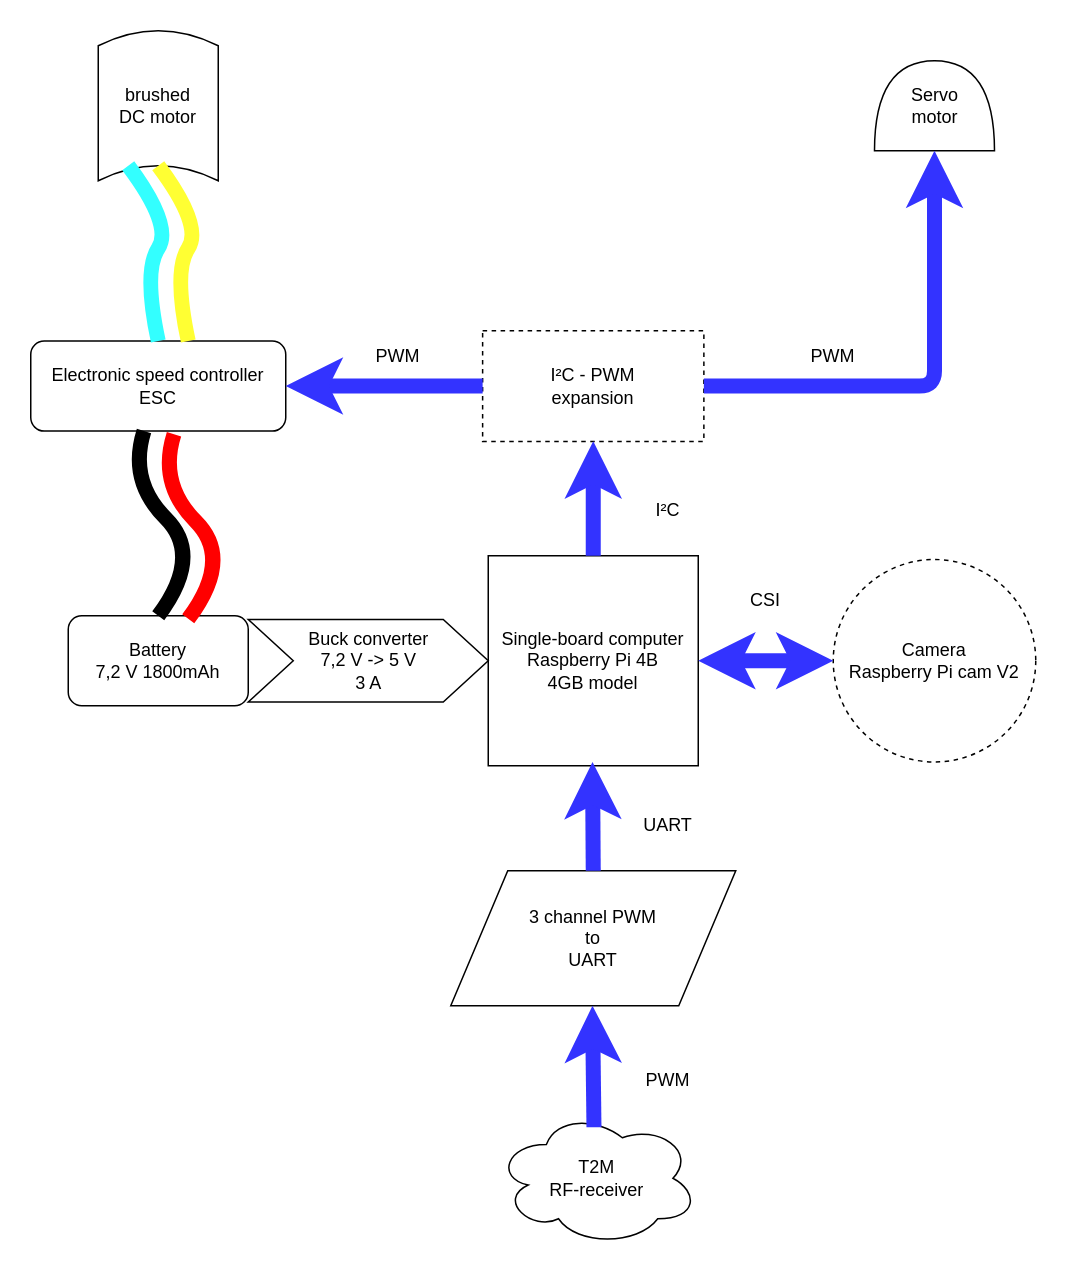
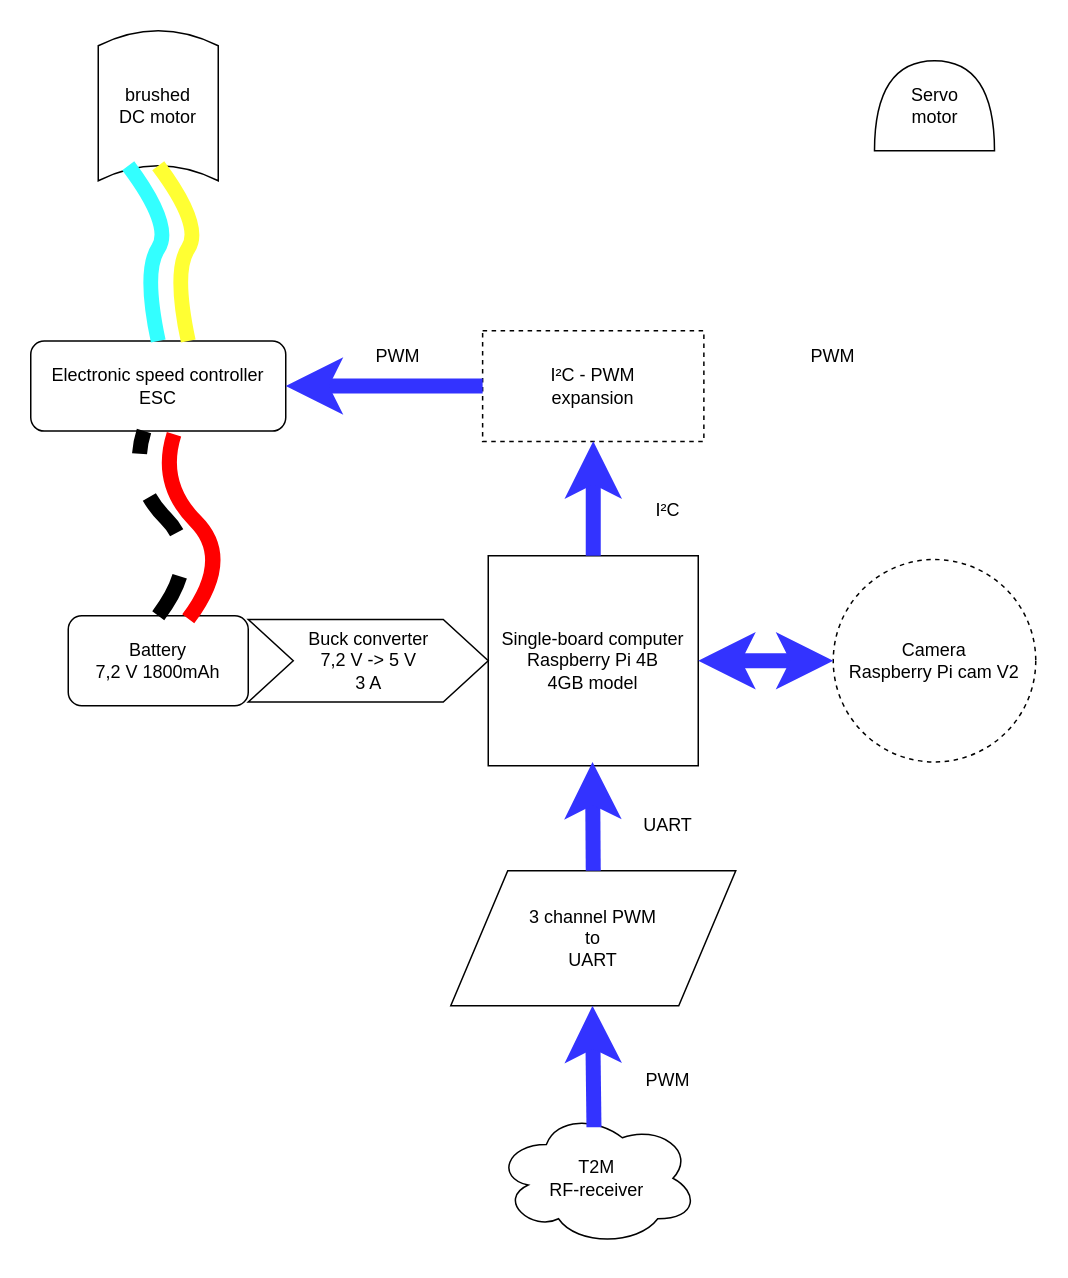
  <mxCell id="0" />
  <mxCell id="1" parent="0" />
  <mxCell id="2" value="brushed &lt;br&gt;DC motor" style="shape=dataStorage;whiteSpace=wrap;html=1;direction=south;" parent="1" vertex="1"><mxGeometry x="65" y="20" width="80" height="100" as="geometry" /></mxCell>
  <mxCell id="3" value="Electronic speed controller&lt;br&gt;ESC" style="rounded=1;whiteSpace=wrap;html=1;" parent="1" vertex="1"><mxGeometry x="20" y="226.87" width="170" height="60" as="geometry" /></mxCell>
  <mxCell id="4" value="I²C - PWM&lt;br&gt;expansion" style="rounded=0;whiteSpace=wrap;html=1;dashed=1;" parent="1" vertex="1"><mxGeometry x="321.25" y="220" width="147.5" height="73.75" as="geometry" /></mxCell>
  <mxCell id="5" value="Servo&lt;br&gt;motor" style="shape=or;whiteSpace=wrap;html=1;direction=north;" parent="1" vertex="1"><mxGeometry x="582.5" y="40" width="80" height="60" as="geometry" /></mxCell>
  <mxCell id="6" value="Single-board computer&lt;br&gt;Raspberry Pi 4B&lt;br&gt;4GB model" style="whiteSpace=wrap;html=1;aspect=fixed;" parent="1" vertex="1"><mxGeometry x="325" y="370" width="140" height="140" as="geometry" /></mxCell>
  <mxCell id="7" value="Buck converter&lt;br&gt;7,2 V -&amp;gt; 5 V&lt;br&gt;3 A" style="html=1;shadow=0;dashed=0;align=center;verticalAlign=middle;shape=mxgraph.arrows2.arrow;dy=0;dx=30;notch=30;" parent="1" vertex="1"><mxGeometry x="165" y="412.5" width="160" height="55" as="geometry" /></mxCell>
  <mxCell id="8" value="Battery&lt;br&gt;7,2 V 1800mAh" style="rounded=1;whiteSpace=wrap;html=1;" parent="1" vertex="1"><mxGeometry x="45" y="410" width="120" height="60" as="geometry" /></mxCell>
  <mxCell id="9" value="T2M&lt;br&gt;RF-receiver" style="ellipse;shape=cloud;whiteSpace=wrap;html=1;" parent="1" vertex="1"><mxGeometry x="330" y="740" width="135" height="90" as="geometry" /></mxCell>
  <mxCell id="10" value="Camera&lt;br&gt;Raspberry Pi cam V2" style="ellipse;whiteSpace=wrap;html=1;aspect=fixed;dashed=1;" parent="1" vertex="1"><mxGeometry x="555" y="372.5" width="135" height="135" as="geometry" /></mxCell>
  <mxCell id="11" value="3 channel PWM&lt;br&gt;to&lt;br&gt;UART" style="shape=parallelogram;perimeter=parallelogramPerimeter;whiteSpace=wrap;html=1;" parent="1" vertex="1"><mxGeometry x="300" y="580" width="190" height="90" as="geometry" /></mxCell>
- <mxCell id="12" value="" style="curved=1;endArrow=none;html=1;strokeWidth=10;exitX=0.5;exitY=0;exitDx=0;exitDy=0;endFill=0;" parent="1" source="8" target="3" edge="1"><mxGeometry width="50" height="50" relative="1" as="geometry"><mxPoint x="85" y="370" as="sourcePoint" /><mxPoint x="135" y="320" as="targetPoint" /><Array as="points"><mxPoint x="135" y="370" /><mxPoint x="85" y="320" /></Array></mxGeometry></mxCell>
+ <mxCell id="12" value="" style="curved=1;endArrow=none;html=1;strokeWidth=10;exitX=0.5;exitY=0;exitDx=0;exitDy=0;endFill=0;dashed=1;" parent="1" source="8" target="3" edge="1"><mxGeometry width="50" height="50" relative="1" as="geometry"><mxPoint x="85" y="370" as="sourcePoint" /><mxPoint x="135" y="320" as="targetPoint" /><Array as="points"><mxPoint x="135" y="370" /><mxPoint x="85" y="320" /></Array></mxGeometry></mxCell>
  <mxCell id="13" value="" style="curved=1;endArrow=none;html=1;strokeWidth=10;exitX=0.5;exitY=0;exitDx=0;exitDy=0;endFill=0;strokeColor=#FF0000;" parent="1" edge="1"><mxGeometry width="50" height="50" relative="1" as="geometry"><mxPoint x="125" y="412.07" as="sourcePoint" /><mxPoint x="115.496" y="288.94" as="targetPoint" /><Array as="points"><mxPoint x="155" y="372.07" /><mxPoint x="105" y="322.07" /></Array></mxGeometry></mxCell>
  <mxCell id="14" value="" style="endArrow=classic;html=1;strokeColor=#3333FF;strokeWidth=10;entryX=1;entryY=0.5;entryDx=0;entryDy=0;exitX=0;exitY=0.5;exitDx=0;exitDy=0;" parent="1" source="4" target="3" edge="1"><mxGeometry width="50" height="50" relative="1" as="geometry"><mxPoint x="250" y="220" as="sourcePoint" /><mxPoint x="300" y="170" as="targetPoint" /></mxGeometry></mxCell>
  <mxCell id="15" value="PWM" style="text;html=1;strokeColor=none;fillColor=none;align=center;verticalAlign=middle;whiteSpace=wrap;rounded=0;" parent="1" vertex="1"><mxGeometry x="245" y="226.87" width="40" height="20" as="geometry" /></mxCell>
  <mxCell id="16" value="" style="curved=1;endArrow=none;html=1;strokeWidth=10;exitX=0.5;exitY=0;exitDx=0;exitDy=0;endFill=0;strokeColor=#33FFFF;" parent="1" source="3" edge="1"><mxGeometry width="50" height="50" relative="1" as="geometry"><mxPoint x="-10" y="233.13" as="sourcePoint" /><mxPoint x="85" y="110" as="targetPoint" /><Array as="points"><mxPoint x="95" y="180" /><mxPoint x="115" y="150" /></Array></mxGeometry></mxCell>
  <mxCell id="17" value="" style="curved=1;endArrow=none;html=1;strokeWidth=10;exitX=0.5;exitY=0;exitDx=0;exitDy=0;endFill=0;strokeColor=#FFFF33;" parent="1" edge="1"><mxGeometry width="50" height="50" relative="1" as="geometry"><mxPoint x="125" y="226.87" as="sourcePoint" /><mxPoint x="105" y="110" as="targetPoint" /><Array as="points"><mxPoint x="115" y="180" /><mxPoint x="135" y="150" /></Array></mxGeometry></mxCell>
- <mxCell id="18" value="" style="edgeStyle=segmentEdgeStyle;endArrow=classic;html=1;strokeColor=#3333FF;strokeWidth=10;entryX=0;entryY=0.5;entryDx=0;entryDy=0;entryPerimeter=0;exitX=1;exitY=0.5;exitDx=0;exitDy=0;" parent="1" source="4" target="5" edge="1"><mxGeometry width="50" height="50" relative="1" as="geometry"><mxPoint x="575" y="170" as="sourcePoint" /><mxPoint x="625" y="120" as="targetPoint" /></mxGeometry></mxCell>
  <mxCell id="19" value="PWM" style="text;html=1;strokeColor=none;fillColor=none;align=center;verticalAlign=middle;whiteSpace=wrap;rounded=0;" parent="1" vertex="1"><mxGeometry x="535" y="226.87" width="40" height="20" as="geometry" /></mxCell>
  <mxCell id="20" value="" style="endArrow=classic;html=1;strokeColor=#3333FF;strokeWidth=10;entryX=0.5;entryY=1;entryDx=0;entryDy=0;exitX=0.5;exitY=0;exitDx=0;exitDy=0;" parent="1" source="6" target="4" edge="1"><mxGeometry width="50" height="50" relative="1" as="geometry"><mxPoint x="415" y="440" as="sourcePoint" /><mxPoint x="465" y="390" as="targetPoint" /></mxGeometry></mxCell>
  <mxCell id="21" value="I²C" style="text;html=1;strokeColor=none;fillColor=none;align=center;verticalAlign=middle;whiteSpace=wrap;rounded=0;" parent="1" vertex="1"><mxGeometry x="425" y="330" width="40" height="20" as="geometry" /></mxCell>
  <mxCell id="22" value="" style="endArrow=classic;html=1;strokeColor=#3333FF;strokeWidth=10;entryX=0.5;entryY=1;entryDx=0;entryDy=0;exitX=0.5;exitY=0;exitDx=0;exitDy=0;" parent="1" source="11" edge="1"><mxGeometry width="50" height="50" relative="1" as="geometry"><mxPoint x="405" y="560" as="sourcePoint" /><mxPoint x="394.5" y="507.5" as="targetPoint" /></mxGeometry></mxCell>
  <mxCell id="23" value="" style="endArrow=classic;html=1;strokeColor=#3333FF;strokeWidth=10;entryX=0.5;entryY=1;entryDx=0;entryDy=0;exitX=0.485;exitY=0.122;exitDx=0;exitDy=0;exitPerimeter=0;" parent="1" source="9" edge="1"><mxGeometry width="50" height="50" relative="1" as="geometry"><mxPoint x="395" y="742.5" as="sourcePoint" /><mxPoint x="394.5" y="670" as="targetPoint" /></mxGeometry></mxCell>
  <mxCell id="24" value="PWM" style="text;html=1;strokeColor=none;fillColor=none;align=center;verticalAlign=middle;whiteSpace=wrap;rounded=0;" parent="1" vertex="1"><mxGeometry x="425" y="710" width="40" height="20" as="geometry" /></mxCell>
  <mxCell id="25" value="" style="endArrow=classic;startArrow=classic;html=1;strokeColor=#3333FF;strokeWidth=10;exitX=1;exitY=0.5;exitDx=0;exitDy=0;entryX=0;entryY=0.5;entryDx=0;entryDy=0;" parent="1" source="6" target="10" edge="1"><mxGeometry width="50" height="50" relative="1" as="geometry"><mxPoint x="515" y="430" as="sourcePoint" /><mxPoint x="565" y="380" as="targetPoint" /></mxGeometry></mxCell>
  <mxCell id="26" value="UART" style="text;html=1;strokeColor=none;fillColor=none;align=center;verticalAlign=middle;whiteSpace=wrap;rounded=0;" vertex="1" parent="1"><mxGeometry x="425" y="540" width="40" height="20" as="geometry" /></mxCell>
- <mxCell id="27" value="CSI" style="text;html=1;strokeColor=none;fillColor=none;align=center;verticalAlign=middle;whiteSpace=wrap;rounded=0;" vertex="1" parent="1"><mxGeometry x="490" y="390" width="40" height="20" as="geometry" /></mxCell>
